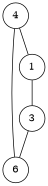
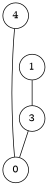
  graph {
    node [shape=circle]
    3
-   0 [label=6]
+   0
    4
    1
    3 -- 0
    4 -- 0
-   4 -- 1
    1 -- 3
  }
